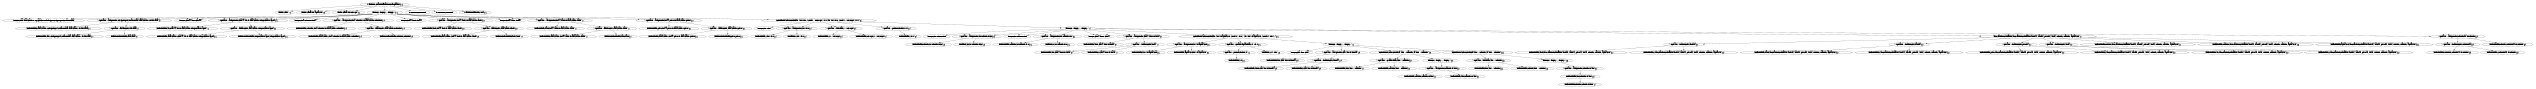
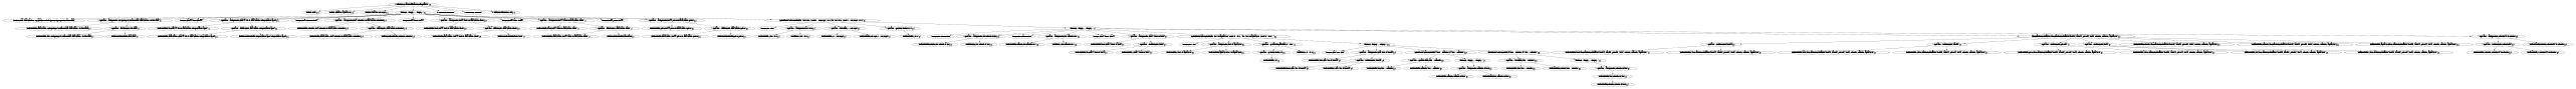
  digraph {
    n1 [label=<(METHOD,createHuffmanDecodingTables)<SUB>515</SUB>>]
    n2 [label=<(PARAM,this)<SUB>515</SUB>>]
    n3 [label=<(PARAM,final int alphaSize)<SUB>515</SUB>>]
    n4 [label=<(PARAM,final int nGroups)<SUB>516</SUB>>]
    n5 [label=<(BLOCK,&lt;empty&gt;,&lt;empty&gt;)<SUB>516</SUB>>]
    n6 [label=<(MODIFIER,PRIVATE)>]
    n7 [label=<(MODIFIER,VIRTUAL)>]
    n8 [label=<(METHOD_RETURN,void)<SUB>515</SUB>>]
    n9 [label=<(LOCAL,Data dataShadow: org.apache.tools.bzip2.CBZip2InputStream$Data)>]
    n10 [label=<(&lt;operator&gt;.assignment,CBZip2InputStream$Data dataShadow = this.data)<SUB>517</SUB>>]
    n11 [label=<(LOCAL,char[][] len: char[][])>]
    n12 [label=<(&lt;operator&gt;.assignment,char[][] len = dataShadow.temp_charArray2d)<SUB>518</SUB>>]
    n13 [label=<(LOCAL,int[] minLens: int[])>]
    n14 [label=<(&lt;operator&gt;.assignment,int[] minLens = dataShadow.minLens)<SUB>519</SUB>>]
    n15 [label=<(LOCAL,int[][] limit: int[][])>]
    n16 [label=<(&lt;operator&gt;.assignment,int[][] limit = dataShadow.limit)<SUB>520</SUB>>]
    n17 [label=<(LOCAL,int[][] base: int[][])>]
    n18 [label=<(&lt;operator&gt;.assignment,int[][] base = dataShadow.base)<SUB>521</SUB>>]
+   n19 [label=<(LOCAL,int[][] perm: int[][])>]
    n20 [label=<(&lt;operator&gt;.assignment,int[][] perm = dataShadow.perm)<SUB>522</SUB>>]
    n21 [label=<(CONTROL_STRUCTURE,for (int t = 0; Some(t &lt; nGroups); t++),for (int t = 0; Some(t &lt; nGroups); t++))<SUB>524</SUB>>]
    n22 [label=<(IDENTIFIER,dataShadow,CBZip2InputStream$Data dataShadow = this.data)<SUB>517</SUB>>]
    n23 [label=<(&lt;operator&gt;.fieldAccess,this.data)<SUB>517</SUB>>]
    n24 [label=<(IDENTIFIER,len,char[][] len = dataShadow.temp_charArray2d)<SUB>518</SUB>>]
    n25 [label=<(&lt;operator&gt;.fieldAccess,dataShadow.temp_charArray2d)<SUB>518</SUB>>]
    n26 [label=<(IDENTIFIER,minLens,int[] minLens = dataShadow.minLens)<SUB>519</SUB>>]
    n27 [label=<(&lt;operator&gt;.fieldAccess,dataShadow.minLens)<SUB>519</SUB>>]
    n28 [label=<(IDENTIFIER,limit,int[][] limit = dataShadow.limit)<SUB>520</SUB>>]
    n29 [label=<(&lt;operator&gt;.fieldAccess,dataShadow.limit)<SUB>520</SUB>>]
    n30 [label=<(IDENTIFIER,base,int[][] base = dataShadow.base)<SUB>521</SUB>>]
    n31 [label=<(&lt;operator&gt;.fieldAccess,dataShadow.base)<SUB>521</SUB>>]
    n32 [label=<(IDENTIFIER,perm,int[][] perm = dataShadow.perm)<SUB>522</SUB>>]
    n33 [label=<(&lt;operator&gt;.fieldAccess,dataShadow.perm)<SUB>522</SUB>>]
    n34 [label=<(LOCAL,int t: int)>]
    n35 [label=<(&lt;operator&gt;.assignment,int t = 0)<SUB>524</SUB>>]
    n36 [label=<(&lt;operator&gt;.lessThan,t &lt; nGroups)<SUB>524</SUB>>]
    n37 [label=<(&lt;operator&gt;.postIncrement,t++)<SUB>524</SUB>>]
    n38 [label=<(BLOCK,&lt;empty&gt;,&lt;empty&gt;)<SUB>524</SUB>>]
    n39 [label=<(IDENTIFIER,this,CBZip2InputStream$Data dataShadow = this.data)<SUB>517</SUB>>]
    n40 [label=<(FIELD_IDENTIFIER,data,data)<SUB>517</SUB>>]
    n41 [label=<(IDENTIFIER,dataShadow,char[][] len = dataShadow.temp_charArray2d)<SUB>518</SUB>>]
    n42 [label=<(FIELD_IDENTIFIER,temp_charArray2d,temp_charArray2d)<SUB>518</SUB>>]
    n43 [label=<(IDENTIFIER,dataShadow,int[] minLens = dataShadow.minLens)<SUB>519</SUB>>]
    n44 [label=<(FIELD_IDENTIFIER,minLens,minLens)<SUB>519</SUB>>]
    n45 [label=<(IDENTIFIER,dataShadow,int[][] limit = dataShadow.limit)<SUB>520</SUB>>]
    n46 [label=<(FIELD_IDENTIFIER,limit,limit)<SUB>520</SUB>>]
    n47 [label=<(IDENTIFIER,dataShadow,int[][] base = dataShadow.base)<SUB>521</SUB>>]
    n48 [label=<(FIELD_IDENTIFIER,base,base)<SUB>521</SUB>>]
    n49 [label=<(IDENTIFIER,dataShadow,int[][] perm = dataShadow.perm)<SUB>522</SUB>>]
    n50 [label=<(FIELD_IDENTIFIER,perm,perm)<SUB>522</SUB>>]
    n51 [label=<(IDENTIFIER,t,int t = 0)<SUB>524</SUB>>]
    n52 [label=<(LITERAL,0,int t = 0)<SUB>524</SUB>>]
    n53 [label=<(IDENTIFIER,t,t &lt; nGroups)<SUB>524</SUB>>]
    n54 [label=<(IDENTIFIER,nGroups,t &lt; nGroups)<SUB>924</SUB>>]
    n55 [label=<(IDENTIFIER,t,t++)<SUB>524</SUB>>]
    n56 [label=<(LOCAL,int minLen: int)>]
    n57 [label=<(&lt;operator&gt;.assignment,int minLen = 32)<SUB>525</SUB>>]
    n58 [label=<(LOCAL,int maxLen: int)>]
    n59 [label=<(&lt;operator&gt;.assignment,int maxLen = 0)<SUB>526</SUB>>]
    n60 [label=<(LOCAL,char[] len_t: char[])>]
    n61 [label=<(&lt;operator&gt;.assignment,char[] len_t = len[t])<SUB>527</SUB>>]
    n62 [label=<(CONTROL_STRUCTURE,for (int i = alphaSize; Some(--i &gt;= 0); ),for (int i = alphaSize; Some(--i &gt;= 0); ))<SUB>528</SUB>>]
    n63 [label=<(hbCreateDecodeTables,hbCreateDecodeTables(limit[t], base[t], perm[t], len[t], minLen, maxLen, alphaSize))<SUB>537</SUB>>]
    n64 [label=<(&lt;operator&gt;.assignment,minLens[t] = minLen)<SUB>539</SUB>>]
    n65 [label=<(IDENTIFIER,minLen,int minLen = 32)<SUB>525</SUB>>]
    n66 [label=<(LITERAL,32,int minLen = 32)<SUB>525</SUB>>]
    n67 [label=<(IDENTIFIER,maxLen,int maxLen = 0)<SUB>526</SUB>>]
    n68 [label=<(LITERAL,0,int maxLen = 0)<SUB>526</SUB>>]
    n69 [label=<(IDENTIFIER,len_t,char[] len_t = len[t])<SUB>527</SUB>>]
    n70 [label=<(&lt;operator&gt;.indexAccess,len[t])<SUB>527</SUB>>]
+   n71 [label=<(LOCAL,int i: int)>]
    n72 [label=<(&lt;operator&gt;.assignment,int i = alphaSize)<SUB>528</SUB>>]
    n73 [label=<(&lt;operator&gt;.greaterEqualsThan,--i &gt;= 0)<SUB>528</SUB>>]
    n74 [label=<(BLOCK,&lt;empty&gt;,&lt;empty&gt;)<SUB>528</SUB>>]
    n75 [label=<(&lt;operator&gt;.indexAccess,limit[t])<SUB>537</SUB>>]
    n76 [label=<(&lt;operator&gt;.indexAccess,base[t])<SUB>537</SUB>>]
    n77 [label=<(&lt;operator&gt;.indexAccess,perm[t])<SUB>537</SUB>>]
    n78 [label=<(&lt;operator&gt;.indexAccess,len[t])<SUB>537</SUB>>]
    n79 [label=<(IDENTIFIER,minLen,hbCreateDecodeTables(limit[t], base[t], perm[t], len[t], minLen, maxLen, alphaSize))<SUB>537</SUB>>]
    n80 [label=<(IDENTIFIER,maxLen,hbCreateDecodeTables(limit[t], base[t], perm[t], len[t], minLen, maxLen, alphaSize))<SUB>538</SUB>>]
    n81 [label=<(IDENTIFIER,alphaSize,hbCreateDecodeTables(limit[t], base[t], perm[t], len[t], minLen, maxLen, alphaSize))<SUB>538</SUB>>]
    n82 [label=<(&lt;operator&gt;.indexAccess,minLens[t])<SUB>539</SUB>>]
    n83 [label=<(IDENTIFIER,minLen,minLens[t] = minLen)<SUB>539</SUB>>]
    n84 [label=<(IDENTIFIER,len,char[] len_t = len[t])<SUB>527</SUB>>]
    n85 [label=<(IDENTIFIER,t,char[] len_t = len[t])<SUB>527</SUB>>]
    n86 [label=<(IDENTIFIER,i,int i = alphaSize)<SUB>528</SUB>>]
    n87 [label=<(IDENTIFIER,alphaSize,int i = alphaSize)<SUB>528</SUB>>]
    n88 [label=<(&lt;operator&gt;.preDecrement,--i)<SUB>528</SUB>>]
    n89 [label=<(LITERAL,0,--i &gt;= 0)<SUB>528</SUB>>]
    n90 [label=<(LOCAL,char lent: char)>]
    n91 [label=<(&lt;operator&gt;.assignment,char lent = len_t[i])<SUB>529</SUB>>]
    n92 [label=<(CONTROL_STRUCTURE,if (lent &gt; maxLen),if (lent &gt; maxLen))<SUB>530</SUB>>]
    n93 [label=<(CONTROL_STRUCTURE,if (lent &lt; minLen),if (lent &lt; minLen))<SUB>533</SUB>>]
    n94 [label=<(IDENTIFIER,i,--i)<SUB>528</SUB>>]
    n95 [label=<(IDENTIFIER,lent,char lent = len_t[i])<SUB>529</SUB>>]
    n96 [label=<(&lt;operator&gt;.indexAccess,len_t[i])<SUB>629</SUB>>]
    n97 [label=<(&lt;operator&gt;.greaterThan,lent &gt; maxLen)<SUB>530</SUB>>]
    n98 [label=<(BLOCK,&lt;empty&gt;,&lt;empty&gt;)<SUB>530</SUB>>]
    n99 [label=<(&lt;operator&gt;.lessThan,lent &lt; minLen)<SUB>533</SUB>>]
    n100 [label=<(BLOCK,&lt;empty&gt;,&lt;empty&gt;)<SUB>533</SUB>>]
    n101 [label=<(IDENTIFIER,len_t,char lent = len_t[i])<SUB>529</SUB>>]
    n102 [label=<(IDENTIFIER,i,char lent = len_t[i])<SUB>529</SUB>>]
    n103 [label=<(IDENTIFIER,lent,lent &gt; maxLen)<SUB>530</SUB>>]
    n104 [label=<(IDENTIFIER,maxLen,lent &gt; maxLen)<SUB>530</SUB>>]
    n105 [label=<(&lt;operator&gt;.assignment,maxLen = lent)<SUB>531</SUB>>]
    n106 [label=<(IDENTIFIER,maxLen,maxLen = lent)<SUB>531</SUB>>]
    n107 [label=<(IDENTIFIER,lent,maxLen = lent)<SUB>531</SUB>>]
    n108 [label=<(IDENTIFIER,lent,lent &lt; minLen)<SUB>533</SUB>>]
    n109 [label=<(IDENTIFIER,minLen,lent &lt; minLen)<SUB>533</SUB>>]
    n110 [label=<(&lt;operator&gt;.assignment,minLen = lent)<SUB>534</SUB>>]
    n111 [label=<(IDENTIFIER,lent,minLen = lent)<SUB>534</SUB>>]
    n112 [label=<(IDENTIFIER,minLen,minLen = lent)<SUB>534</SUB>>]
    n113 [label=<(IDENTIFIER,limit,hbCreateDecodeTables(limit[t], base[t], perm[t], len[t], minLen, maxLen, alphaSize))<SUB>537</SUB>>]
    n114 [label=<(IDENTIFIER,t,hbCreateDecodeTables(limit[t], base[t], perm[t], len[t], minLen, maxLen, alphaSize))<SUB>537</SUB>>]
    n115 [label=<(IDENTIFIER,base,hbCreateDecodeTables(limit[t], base[t], perm[t], len[t], minLen, maxLen, alphaSize))<SUB>537</SUB>>]
    n116 [label=<(IDENTIFIER,t,hbCreateDecodeTables(limit[t], base[t], perm[t], len[t], minLen, maxLen, alphaSize))<SUB>537</SUB>>]
    n117 [label=<(IDENTIFIER,perm,hbCreateDecodeTables(limit[t], base[t], perm[t], len[t], minLen, maxLen, alphaSize))<SUB>537</SUB>>]
    n118 [label=<(IDENTIFIER,t,hbCreateDecodeTables(limit[t], base[t], perm[t], len[t], minLen, maxLen, alphaSize))<SUB>537</SUB>>]
    n119 [label=<(IDENTIFIER,len,hbCreateDecodeTables(limit[t], base[t], perm[t], len[t], minLen, maxLen, alphaSize))<SUB>537</SUB>>]
    n120 [label=<(IDENTIFIER,t,hbCreateDecodeTables(limit[t], base[t], perm[t], len[t], minLen, maxLen, alphaSize))<SUB>537</SUB>>]
    n121 [label=<(IDENTIFIER,minLens,minLens[t] = minLen)<SUB>539</SUB>>]
    n122 [label=<(IDENTIFIER,t,minLens[t] = minLen)<SUB>539</SUB>>]
    n1 -> n2
    n1 -> n3
    n1 -> n4
    n1 -> n5
    n1 -> n6
    n1 -> n7
    n1 -> n8
    n5 -> n9
    n5 -> n10
    n5 -> n11
    n5 -> n12
    n5 -> n13
    n5 -> n14
    n5 -> n15
    n5 -> n16
    n5 -> n17
    n5 -> n18
+   n5 -> n19
    n5 -> n20
    n5 -> n21
    n10 -> n22
    n10 -> n23
    n12 -> n24
    n12 -> n25
    n14 -> n26
    n14 -> n27
    n16 -> n28
    n16 -> n29
    n18 -> n30
    n18 -> n31
    n20 -> n32
    n20 -> n33
    n21 -> n34
    n21 -> n35
    n21 -> n36
    n21 -> n37
    n21 -> n38
    n23 -> n39
    n23 -> n40
    n25 -> n41
    n25 -> n42
    n27 -> n43
    n27 -> n44
    n29 -> n45
    n29 -> n46
    n31 -> n47
    n31 -> n48
    n33 -> n49
    n33 -> n50
    n35 -> n51
    n35 -> n52
    n36 -> n53
    n36 -> n54
    n37 -> n55
    n38 -> n56
    n38 -> n57
    n38 -> n58
    n38 -> n59
    n38 -> n60
    n38 -> n61
    n38 -> n62
    n38 -> n63
    n38 -> n64
    n57 -> n65
    n57 -> n66
    n59 -> n67
    n59 -> n68
    n61 -> n69
    n61 -> n70
+   n62 -> n71
    n62 -> n72
    n62 -> n73
    n62 -> n74
    n63 -> n75
    n63 -> n76
    n63 -> n77
    n63 -> n78
    n63 -> n79
    n63 -> n80
    n63 -> n81
    n64 -> n82
    n64 -> n83
    n70 -> n84
    n70 -> n85
    n72 -> n86
    n72 -> n87
    n73 -> n88
    n73 -> n89
    n74 -> n90
    n74 -> n91
    n74 -> n92
    n74 -> n93
    n75 -> n113
    n75 -> n114
    n76 -> n115
    n76 -> n116
    n77 -> n117
    n77 -> n118
    n78 -> n119
    n78 -> n120
    n82 -> n121
    n82 -> n122
    n88 -> n94
    n91 -> n95
    n91 -> n96
    n92 -> n97
    n92 -> n98
    n93 -> n99
    n93 -> n100
    n96 -> n101
    n96 -> n102
    n97 -> n103
    n97 -> n104
    n98 -> n105
    n99 -> n108
    n99 -> n109
    n100 -> n110
    n105 -> n106
    n105 -> n107
    n110 -> n111
    n111 -> n112
  }
